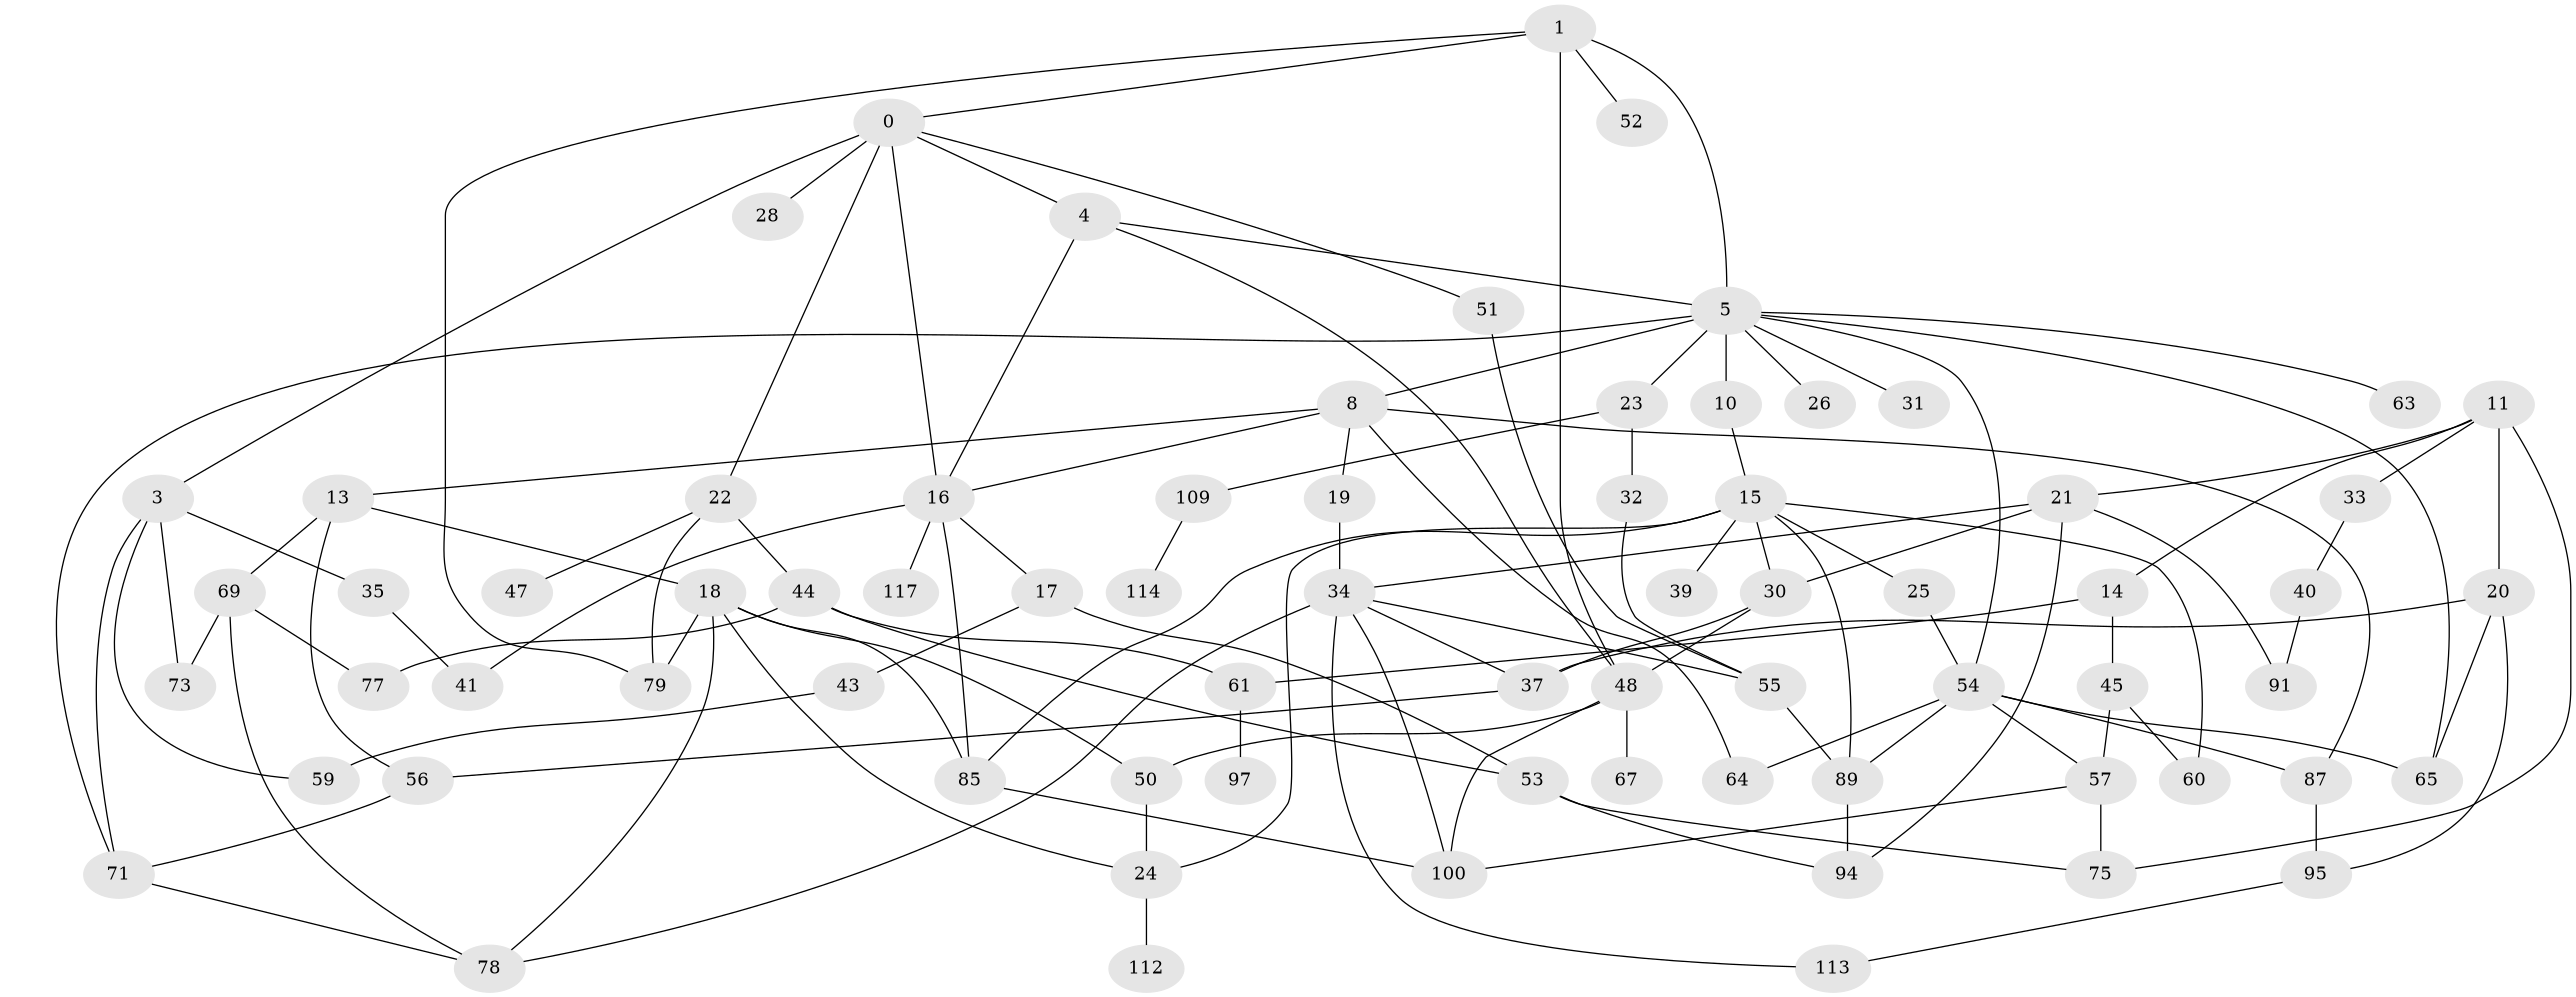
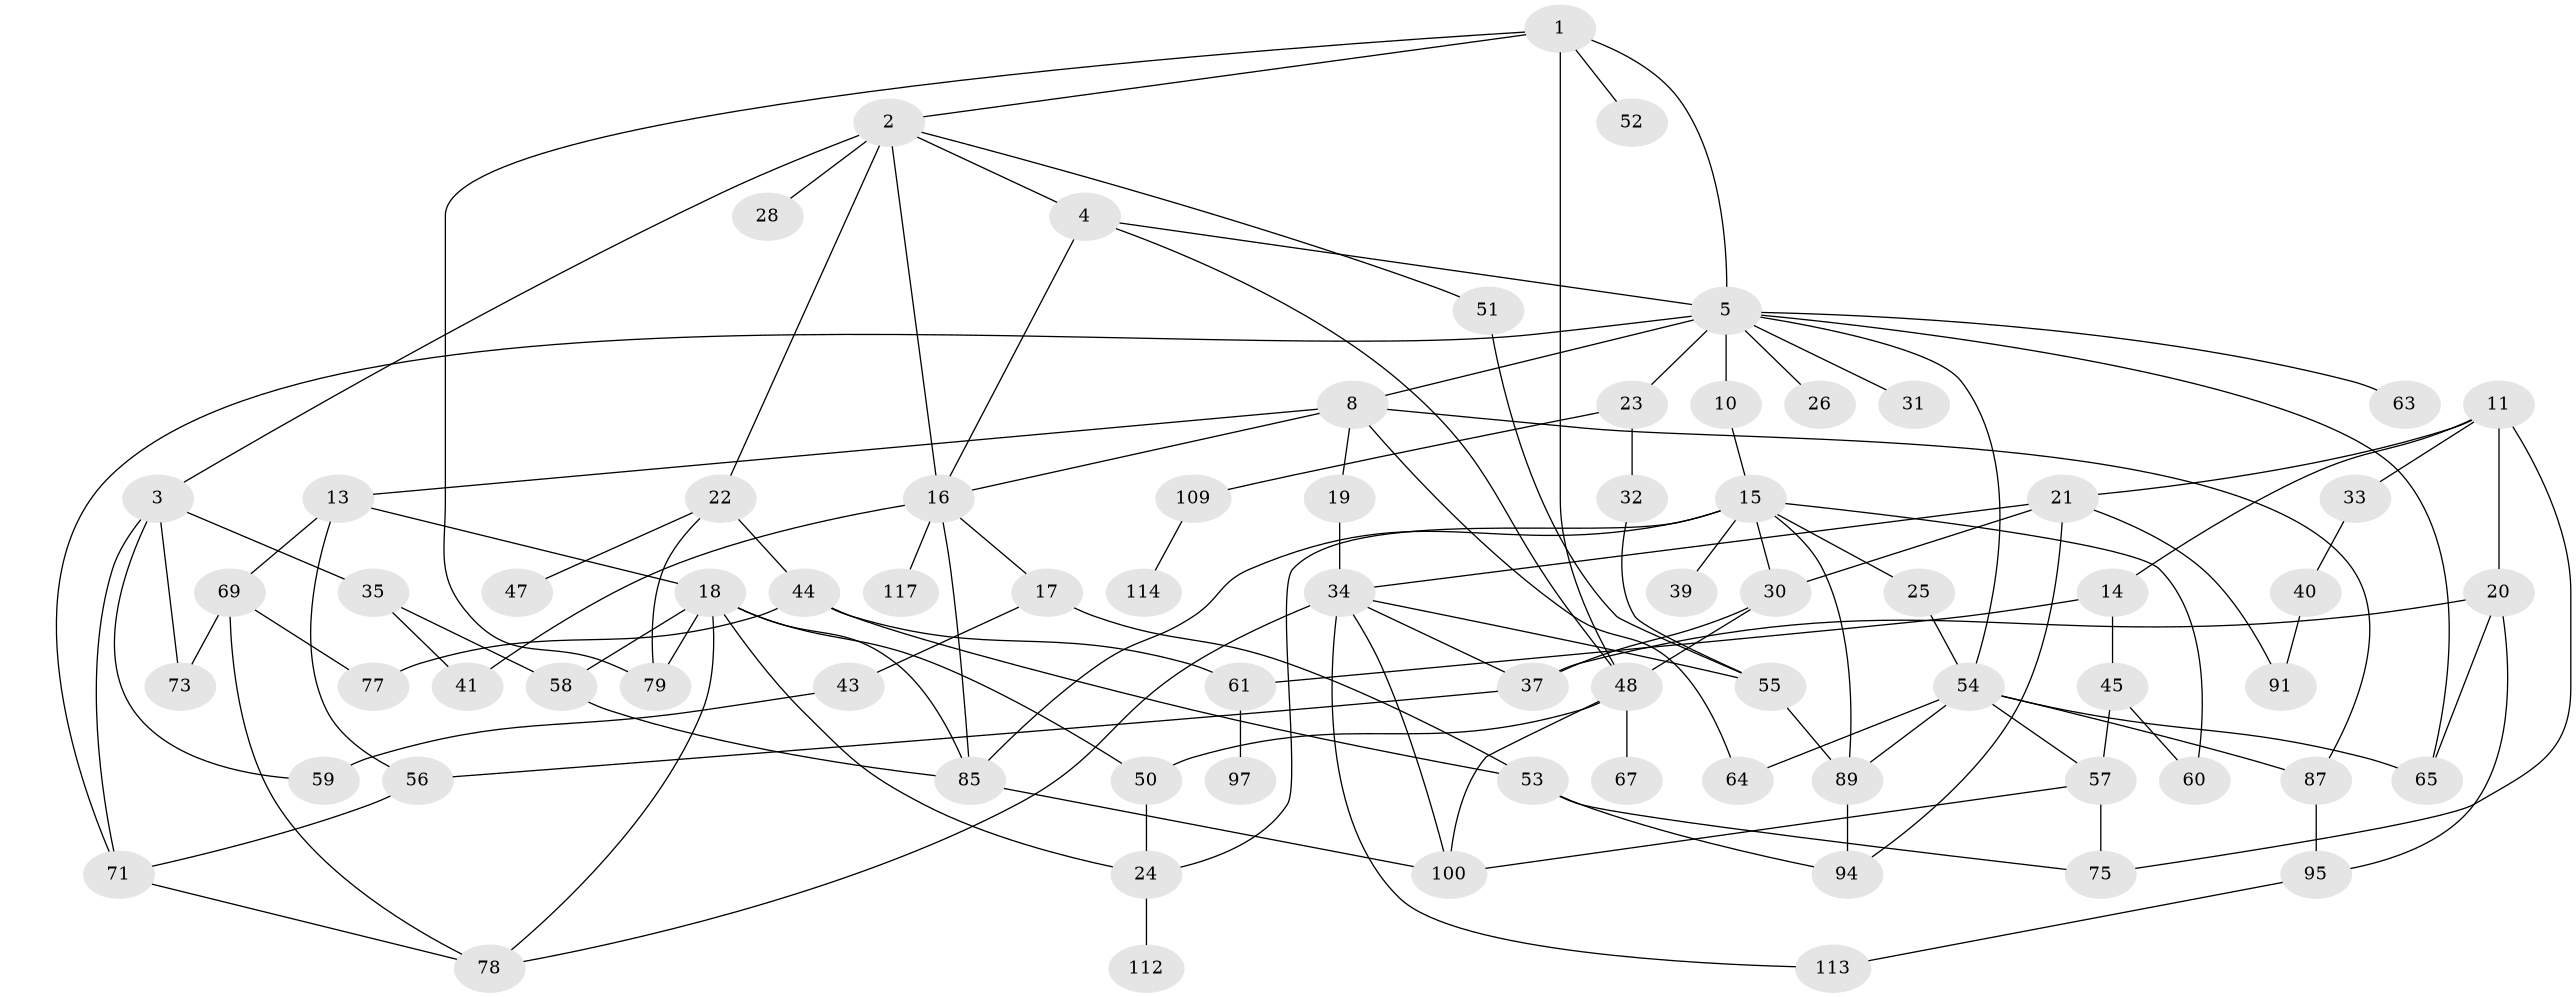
  graph {
    node [color=gray90 style=filled]
    1 [super="+7"]
-   2 [super="+6" label=0]
+   2 [super="+6"]
    5 [super="+9"]
    48 [super="+66"]
    52
    79
    3 [super="+81"]
    4 [super="+42"]
    16 [super="+80"]
    22
    n11 [label=28]
    51 [super="+83"]
    71
    8 [super="+12"]
    10
    23
    26
    31 [super="+49"]
    54 [super="+107"]
    63
    65 [super="+105"]
    50 [super="+76"]
    100
    67
    35 [super="+104"]
    59 [super="+98"]
    73 [super="+90"]
    85 [super="+116"]
    17
    41 [super="+72"]
    117
    44 [super="+93"]
    47
    55
+   58
    78
    13 [super="+101"]
    19
    64
    87
    15 [super="+24"]
    11 [super="+62"]
    14
    20 [super="+27"]
    21 [super="+28"]
    33
    75
    32 [super="+38"]
    109
    89 [super="+115"]
    57 [super="+74"]
    18 [super="+86"]
    56 [super="+106"]
    69 [super="+88"]
    34 [super="+36"]
    95 [super="+108"]
    25
    30 [super="+70"]
    39
    60
    n61 [label=24 super="+102"]
    45 [super="+96"]
    61 [super="+103"]
    37 [super="+82"]
    91 [super="+111"]
    94 [super="+99"]
    40 [super="+68"]
    77
    97
    112
    43 [super="+46"]
    53 [super="+92"]
    113
    114
    1 -- 2
    1 -- 5
    1 -- 48
    1 -- 52
    1 -- 79
    2 -- 3
    2 -- 4
    2 -- 16
    2 -- 22
    2 -- n11
    2 -- 51
    5 -- 71
    5 -- 8
    5 -- 10
    5 -- 23
    5 -- 26
    5 -- 31
    5 -- 54
    5 -- 63
    5 -- 65
    48 -- 50
    48 -- 100
    48 -- 67
    3 -- 71
    3 -- 35
    3 -- 59
    3 -- 73
    4 -- 5
    4 -- 48
    4 -- 16
    16 -- 85
    16 -- 17
    16 -- 41
    16 -- 117
    22 -- 79
    22 -- 44
    22 -- 47
    51 -- 55
    71 -- 78
    8 -- 16
    8 -- 13
    8 -- 19
    8 -- 64
    8 -- 87
    10 -- 15
    23 -- 32
    23 -- 109
    54 -- 65
    54 -- 64
    54 -- 87
    54 -- 89
    54 -- 57
    50 -- n61
    35 -- 41
+   35 -- 58
    85 -- 100
    17 -- 43
    17 -- 53
    44 -- 61
    44 -- 77
    44 -- 53
    55 -- 89
+   58 -- 85
    13 -- 18
    13 -- 56
    13 -- 69
    19 -- 34
    87 -- 95
    15 -- 85
    15 -- 89
    15 -- 25
    15 -- 30
    15 -- 39
    15 -- 60
    15 -- n61
    11 -- 14
    11 -- 20
    11 -- 21
    11 -- 33
    11 -- 75
    14 -- 45
    14 -- 61
    20 -- 65
    20 -- 95
    20 -- 37
    21 -- 34
    21 -- 30
    21 -- 91
    21 -- 94
    33 -- 40
    32 -- 55
    109 -- 114
    89 -- 94
    57 -- 100
    57 -- 75
    18 -- 79
    18 -- 50
    18 -- 85
+   18 -- 58
    18 -- 78
    18 -- n61
    56 -- 71
    69 -- 73
    69 -- 78
    69 -- 77
    34 -- 100
    34 -- 55
    34 -- 78
    34 -- 37
    34 -- 113
    95 -- 113
    25 -- 54
    30 -- 48
    30 -- 37
    n61 -- 112
    45 -- 57
    45 -- 60
    61 -- 97
    37 -- 56
    40 -- 91
    43 -- 59
    53 -- 75
    53 -- 94
  }
